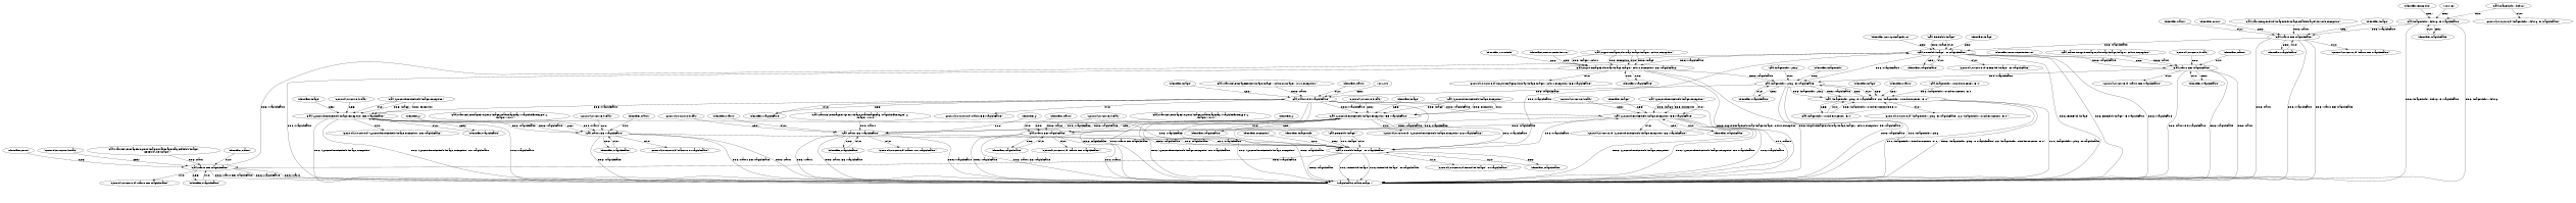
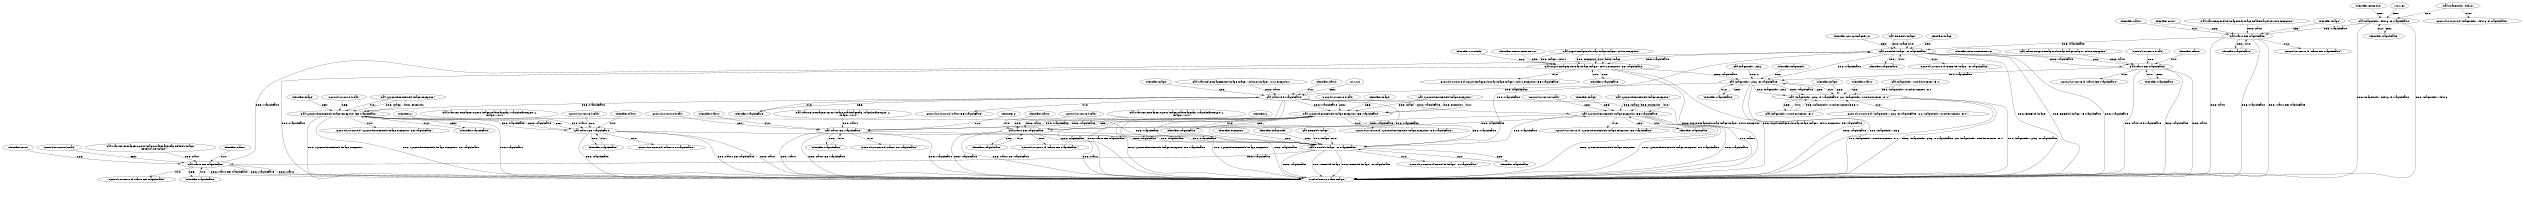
  digraph {
    n1 [label="(Call,image_info->debug != MagickFalse)"]
    n2 [label="(Call,status == MagickFalse)"]
    n3 [label="(Identifier,MagickFalse)"]
-   n4 [label="(MagickFalse,static Image *)"]
+   n4 [label="(MethodReturn,static Image *)"]
    n5 [label="(Call,EOFBlob(image) != MagickFalse)"]
    n6 [label="(ControlStructure,if (status == MagickFalse))"]
    n7 [label="(Identifier,MagickFalse)"]
    n8 [label="(ControlStructure,if (image_info->debug != MagickFalse))"]
    n9 [label="(Call,status == MagickFalse)"]
    n10 [label="(Call,image_info->ping != MagickFalse)"]
    n11 [label="(Call,AcquireImageColormap(image,image->colors,exception) == MagickFalse)"]
    n12 [label="(Identifier,MagickFalse)"]
    n13 [label="(ControlStructure,if (EOFBlob(image) != MagickFalse))"]
    n14 [label="(Identifier,MagickFalse)"]
    n15 [label="(ControlStructure,if (status == MagickFalse))"]
    n16 [label="(Call,(image_info->ping != MagickFalse) && (image_info->number_scenes != 0))"]
    n17 [label="(Call,status == MagickFalse)"]
    n18 [label="(Identifier,MagickFalse)"]
    n19 [label="(ControlStructure,if (AcquireImageColormap(image,image->colors,exception) == MagickFalse))"]
    n20 [label="(Identifier,MagickFalse)"]
    n21 [label="(Call,image_info->number_scenes != 0)"]
    n22 [label="(ControlStructure,if ((image_info->ping != MagickFalse) && (image_info->number_scenes != 0)))"]
    n23 [label="(Call,SyncAuthenticPixels(image,exception) == MagickFalse)"]
    n24 [label="(Call,EOFBlob(image) != MagickFalse)"]
    n25 [label="(Call,SyncAuthenticPixels(image,exception) == MagickFalse)"]
    n26 [label="(Call,SyncAuthenticPixels(image,exception) == MagickFalse)"]
    n27 [label="(ControlStructure,if (status == MagickFalse))"]
    n28 [label="(Identifier,MagickFalse)"]
    n29 [label="(Call,status == MagickFalse)"]
    n30 [label="(Identifier,MagickFalse)"]
    n31 [label="(ControlStructure,if (SyncAuthenticPixels(image,exception) == MagickFalse))"]
    n32 [label="(Call,status == MagickFalse)"]
    n33 [label="(ControlStructure,if (EOFBlob(image) != MagickFalse))"]
    n34 [label="(Identifier,MagickFalse)"]
    n35 [label="(Call,status == MagickFalse)"]
    n36 [label="(Identifier,MagickFalse)"]
    n37 [label="(ControlStructure,if (SyncAuthenticPixels(image,exception) == MagickFalse))"]
    n38 [label="(Call,status == MagickFalse)"]
    n39 [label="(ControlStructure,if (SyncAuthenticPixels(image,exception) == MagickFalse))"]
    n40 [label="(Identifier,MagickFalse)"]
    n41 [label="(ControlStructure,if (status == MagickFalse))"]
    n42 [label="(Identifier,MagickFalse)"]
    n43 [label="(ControlStructure,if (status == MagickFalse))"]
    n44 [label="(Identifier,MagickFalse)"]
    n45 [label="(Identifier,MagickFalse)"]
    n46 [label="(ControlStructure,if (status == MagickFalse))"]
    n47 [label="(ControlStructure,if (status == MagickFalse))"]
    n48 [label="(Identifier,MagickFalse)"]
    n49 [label="(ControlStructure,break;)"]
    n50 [label="(ControlStructure,break;)"]
    n51 [label="(Call,status=SetImageProgress(image,LoadImageTag,(MagickOffsetType) y,\n                image->rows))"]
    n52 [label="(Identifier,status)"]
    n53 [label="(Identifier,exception)"]
    n54 [label="(Call,EOFBlob(image))"]
    n55 [label="(Call,SyncAuthenticPixels(image,exception))"]
    n56 [label="(ControlStructure,break;)"]
    n57 [label="(Call,SyncAuthenticPixels(image,exception))"]
    n58 [label="(Identifier,status)"]
    n59 [label="(ControlStructure,break;)"]
    n60 [label="(Identifier,count)"]
    n61 [label="(Call,image_info->debug)"]
    n62 [label="(ControlStructure,break;)"]
    n63 [label="(Identifier,image)"]
    n64 [label="(Identifier,image)"]
    n65 [label="(Identifier,exception)"]
    n66 [label="(Identifier,image)"]
    n67 [label="(Identifier,status)"]
    n68 [label="(Identifier,status)"]
    n69 [label="(Identifier,count)"]
    n70 [label="(Identifier,image)"]
    n71 [label="(Identifier,ResourceLimitError)"]
    n72 [label="(Call,status=SetImageProgress(image,LoadImageTag,(MagickOffsetType) y,\n                image->rows))"]
    n73 [label="(ControlStructure,break;)"]
    n74 [label="(Identifier,image)"]
    n75 [label="(Identifier,image)"]
    n76 [label="(Identifier,ResourceLimitError)"]
    n77 [label="(Identifier,y)"]
    n78 [label="(Identifier,status)"]
    n79 [label="(Call,image_info->number_scenes != 0)"]
    n80 [label="(Call,status=OpenBlob(image_info,image,ReadBinaryBlobMode,exception))"]
    n81 [label="(Call,status=SetImageExtent(image,image->columns,image->rows,exception))"]
    n82 [label="(Identifier,status)"]
    n83 [label="(Identifier,status)"]
    n84 [label="(Call,image_info->ping)"]
    n85 [label="(Call,status=SetImageProgress(image,LoadImagesTag,TellBlob(image),\n          GetBlobSize(image)))"]
    n86 [label="(Identifier,image_info)"]
    n87 [label="(Call,status=AcquireImageColormap(image,image->colors,exception))"]
    n88 [label="(Call,AcquireImageColormap(image,image->colors,exception))"]
    n89 [label="(ControlStructure,break;)"]
    n90 [label="(Identifier,image_info)"]
    n91 [label="(Identifier,rows_info)"]
    n92 [label="(Identifier,y)"]
    n93 [label="(Identifier,y)"]
    n94 [label="(Call,status=SetImageProgress(image,LoadImageTag,(MagickOffsetType) y,\n                image->rows))"]
    n95 [label="(Identifier,CorruptImageError)"]
    n96 [label="(Call,SyncAuthenticPixels(image,exception))"]
    n97 [label="(Identifier,status)"]
    n98 [label="(Call,EOFBlob(image))"]
    n99 [label="(Identifier,image)"]
    n100 [label="(ControlStructure,break;)"]
    1000160
    1001219
    n1 -> n2 [label="DDG: MagickFalse"]
    n1 -> n3 [label="CFG: "]
    n1 -> n4 [label="DDG: image_info->debug"]
    n1 -> n4 [label="DDG: image_info->debug != MagickFalse"]
    n2 -> n4 [label="DDG: status"]
    n2 -> n4 [label="DDG: MagickFalse"]
    n2 -> n4 [label="DDG: status == MagickFalse"]
    n2 -> n5 [label="DDG: MagickFalse"]
    n2 -> n6 [label="AST: "]
    n2 -> n7 [label="CFG: "]
    n3 -> n1 [label="AST: "]
    n5 -> n4 [label="DDG: EOFBlob(image) != MagickFalse"]
    n5 -> n4 [label="DDG: MagickFalse"]
    n5 -> n4 [label="DDG: EOFBlob(image)"]
    n5 -> n9 [label="DDG: MagickFalse"]
    n5 -> n10 [label="DDG: MagickFalse"]
    n5 -> n11 [label="DDG: MagickFalse"]
    n5 -> n12 [label="CFG: "]
    n5 -> n13 [label="AST: "]
    n7 -> n2 [label="AST: "]
    n9 -> n4 [label="DDG: status == MagickFalse"]
    n9 -> n4 [label="DDG: MagickFalse"]
    n9 -> n4 [label="DDG: status"]
    n9 -> n10 [label="DDG: MagickFalse"]
    n9 -> n14 [label="CFG: "]
    n9 -> n15 [label="AST: "]
    n10 -> n4 [label="DDG: MagickFalse"]
    n10 -> n4 [label="DDG: image_info->ping"]
    n10 -> n16 [label="AST: "]
    n10 -> n16 [label="DDG: image_info->ping"]
    n10 -> n16 [label="DDG: MagickFalse"]
    n10 -> n17 [label="DDG: MagickFalse"]
    n10 -> n18 [label="CFG: "]
    n11 -> n4 [label="DDG: MagickFalse"]
    n11 -> n4 [label="DDG: AcquireImageColormap(image,image->colors,exception)"]
    n11 -> n4 [label="DDG: AcquireImageColormap(image,image->colors,exception) == MagickFalse"]
    n11 -> n10 [label="DDG: MagickFalse"]
    n11 -> n19 [label="AST: "]
    n11 -> n20 [label="CFG: "]
    n12 -> n5 [label="AST: "]
    n14 -> n9 [label="AST: "]
    n16 -> n4 [label="DDG: image_info->number_scenes != 0"]
    n16 -> n4 [label="DDG: (image_info->ping != MagickFalse) && (image_info->number_scenes != 0)"]
    n16 -> n4 [label="DDG: image_info->ping != MagickFalse"]
    n16 -> n10 [label="CFG: "]
    n16 -> n21 [label="CFG: "]
    n16 -> n22 [label="AST: "]
    n17 -> n4 [label="DDG: MagickFalse"]
    n17 -> n4 [label="DDG: status == MagickFalse"]
    n17 -> n4 [label="DDG: status"]
    n17 -> n23 [label="DDG: MagickFalse"]
    n17 -> n24 [label="DDG: MagickFalse"]
    n17 -> n25 [label="DDG: MagickFalse"]
    n17 -> n26 [label="DDG: MagickFalse"]
    n17 -> n27 [label="AST: "]
    n17 -> n28 [label="CFG: "]
    n18 -> n10 [label="AST: "]
    n20 -> n11 [label="AST: "]
    n21 -> n16 [label="AST: "]
    n21 -> n16 [label="DDG: image_info->number_scenes"]
    n21 -> n16 [label="DDG: 0"]
    n23 -> n4 [label="DDG: SyncAuthenticPixels(image,exception)"]
    n23 -> n4 [label="DDG: SyncAuthenticPixels(image,exception) == MagickFalse"]
    n23 -> n4 [label="DDG: MagickFalse"]
    n23 -> n24 [label="DDG: MagickFalse"]
    n23 -> n29 [label="DDG: MagickFalse"]
    n23 -> n30 [label="CFG: "]
    n23 -> n31 [label="AST: "]
    n24 -> n4 [label="DDG: MagickFalse"]
    n24 -> n4 [label="DDG: EOFBlob(image)"]
    n24 -> n4 [label="DDG: EOFBlob(image) != MagickFalse"]
    n24 -> n5 [label="DDG: MagickFalse"]
    n24 -> n32 [label="DDG: MagickFalse"]
    n24 -> n33 [label="AST: "]
    n24 -> n34 [label="CFG: "]
    n25 -> n4 [label="DDG: SyncAuthenticPixels(image,exception)"]
    n25 -> n4 [label="DDG: SyncAuthenticPixels(image,exception) == MagickFalse"]
    n25 -> n4 [label="DDG: MagickFalse"]
    n25 -> n24 [label="DDG: MagickFalse"]
    n25 -> n35 [label="DDG: MagickFalse"]
    n25 -> n36 [label="CFG: "]
    n25 -> n37 [label="AST: "]
    n26 -> n4 [label="DDG: SyncAuthenticPixels(image,exception) == MagickFalse"]
    n26 -> n4 [label="DDG: SyncAuthenticPixels(image,exception)"]
    n26 -> n4 [label="DDG: MagickFalse"]
    n26 -> n24 [label="DDG: MagickFalse"]
    n26 -> n38 [label="DDG: MagickFalse"]
    n26 -> n39 [label="AST: "]
    n26 -> n40 [label="CFG: "]
    n28 -> n17 [label="AST: "]
    n29 -> n4 [label="DDG: MagickFalse"]
    n29 -> n4 [label="DDG: status == MagickFalse"]
    n29 -> n4 [label="DDG: status"]
    n29 -> n23 [label="DDG: MagickFalse"]
    n29 -> n24 [label="DDG: MagickFalse"]
    n29 -> n41 [label="AST: "]
    n29 -> n42 [label="CFG: "]
    n30 -> n23 [label="AST: "]
    n32 -> n4 [label="DDG: status"]
    n32 -> n4 [label="DDG: status == MagickFalse"]
    n32 -> n4 [label="DDG: MagickFalse"]
    n32 -> n5 [label="DDG: MagickFalse"]
    n32 -> n43 [label="AST: "]
    n32 -> n44 [label="CFG: "]
    n34 -> n24 [label="AST: "]
    n35 -> n4 [label="DDG: MagickFalse"]
    n35 -> n4 [label="DDG: status == MagickFalse"]
    n35 -> n4 [label="DDG: status"]
    n35 -> n24 [label="DDG: MagickFalse"]
    n35 -> n25 [label="DDG: MagickFalse"]
    n35 -> n45 [label="CFG: "]
    n35 -> n46 [label="AST: "]
    n36 -> n25 [label="AST: "]
    n38 -> n4 [label="DDG: status"]
    n38 -> n4 [label="DDG: status == MagickFalse"]
    n38 -> n4 [label="DDG: MagickFalse"]
    n38 -> n24 [label="DDG: MagickFalse"]
    n38 -> n26 [label="DDG: MagickFalse"]
    n38 -> n47 [label="AST: "]
    n38 -> n48 [label="CFG: "]
    n40 -> n26 [label="AST: "]
    n42 -> n29 [label="AST: "]
    n44 -> n32 [label="AST: "]
    n45 -> n35 [label="AST: "]
    n48 -> n38 [label="AST: "]
    n49 -> n29 [label="CFG: "]
    n50 -> n35 [label="CFG: "]
    n51 -> n29 [label="DDG: status"]
    n52 -> n2 [label="AST: "]
    n53 -> n1 [label="CFG: "]
    n54 -> n5 [label="AST: "]
    n54 -> n5 [label="DDG: image"]
    n55 -> n26 [label="AST: "]
    n55 -> n26 [label="DDG: image"]
    n55 -> n26 [label="DDG: exception"]
    n56 -> n26 [label="CFG: "]
    n57 -> n25 [label="AST: "]
    n57 -> n25 [label="DDG: image"]
    n57 -> n25 [label="DDG: exception"]
    n58 -> n32 [label="AST: "]
    n59 -> n38 [label="CFG: "]
    n60 -> n32 [label="CFG: "]
-   n61 -> n1 [label="AST: "]
+   n61 -> n1 [label="CFG: "]
    n61 -> n8 [label="AST: "]
    n62 -> n23 [label="CFG: "]
    n63 -> n25 [label="CFG: "]
    n64 -> n16 [label="CFG: "]
    n65 -> n24 [label="CFG: "]
    n66 -> n23 [label="CFG: "]
    n67 -> n38 [label="AST: "]
    n68 -> n9 [label="AST: "]
    n69 -> n2 [label="CFG: "]
    n70 -> n17 [label="CFG: "]
    n71 -> n9 [label="CFG: "]
    n72 -> n38 [label="DDG: status"]
    n73 -> n32 [label="CFG: "]
    n74 -> n5 [label="CFG: "]
    n75 -> n26 [label="CFG: "]
    n76 -> n11 [label="CFG: "]
    n77 -> n29 [label="CFG: "]
    n78 -> n16 [label="CFG: "]
    n79 -> n16 [label="DDG: image_info->number_scenes != 0"]
    n80 -> n2 [label="DDG: status"]
    n81 -> n17 [label="DDG: status"]
    n82 -> n29 [label="AST: "]
    n83 -> n35 [label="AST: "]
-   n84 -> n10 [label="AST: "]
+   n84 -> n10 [label="DDG: 0"]
    n85 -> n32 [label="DDG: status"]
    n86 -> n24 [label="CFG: "]
    n87 -> n9 [label="DDG: status"]
    n88 -> n11 [label="AST: "]
    n88 -> n11 [label="DDG: image"]
    n88 -> n11 [label="DDG: image->colors"]
    n88 -> n11 [label="DDG: exception"]
    n89 -> n9 [label="CFG: "]
    n90 -> n10 [label="CFG: "]
    n91 -> n11 [label="CFG: "]
    n92 -> n35 [label="CFG: "]
    n93 -> n38 [label="CFG: "]
    n94 -> n35 [label="DDG: status"]
    n95 -> n5 [label="CFG: "]
    n96 -> n23 [label="AST: "]
    n96 -> n23 [label="DDG: image"]
    n96 -> n23 [label="DDG: exception"]
    n97 -> n17 [label="AST: "]
    n98 -> n24 [label="AST: "]
    n98 -> n24 [label="DDG: image"]
    n99 -> n2 [label="CFG: "]
    n100 -> n25 [label="CFG: "]
    1000160 -> n1 [label="CFG: "]
    1001219 -> n17 [label="CFG: "]
  }
